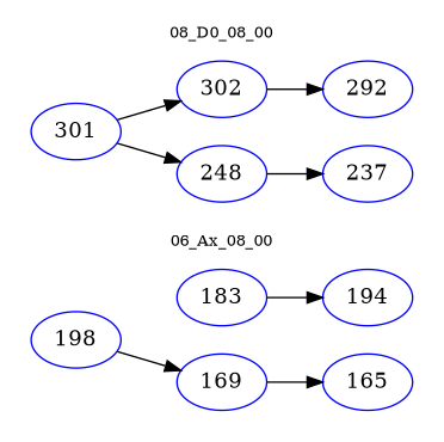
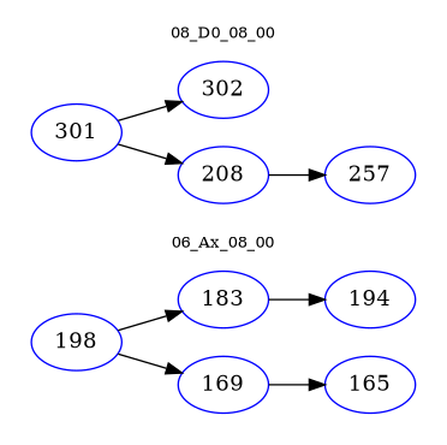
  digraph {
    rankdir=LR
    node [color=blue]
    edge [color=black]
    n1 [label=198]
    n2 [label=169]
    n3 [label=183]
    n4 [label=165]
    n5 [label=194]
    n6 [label=301]
-   n7 [label=248]
+   n7 [label=208]
    n8 [label=302]
-   n9 [label=237]
-   n10 [label=292]
+   n9 [label=257]
    subgraph cluster_1 {
      color=white
      fontsize=10
      label="06_Ax_08_00"
      n1
      n2
      n3
      n4
      n5
    }
    subgraph cluster_2 {
      color=white
      fontsize=10
      label="08_D0_08_00"
      n6
      n7
      n8
      n9
-     n10
    }
    n1 -> n2
+   n1 -> n3
    n2 -> n4
    n3 -> n5
    n6 -> n7
    n6 -> n8
    n7 -> n9
-   n8 -> n10
  }
